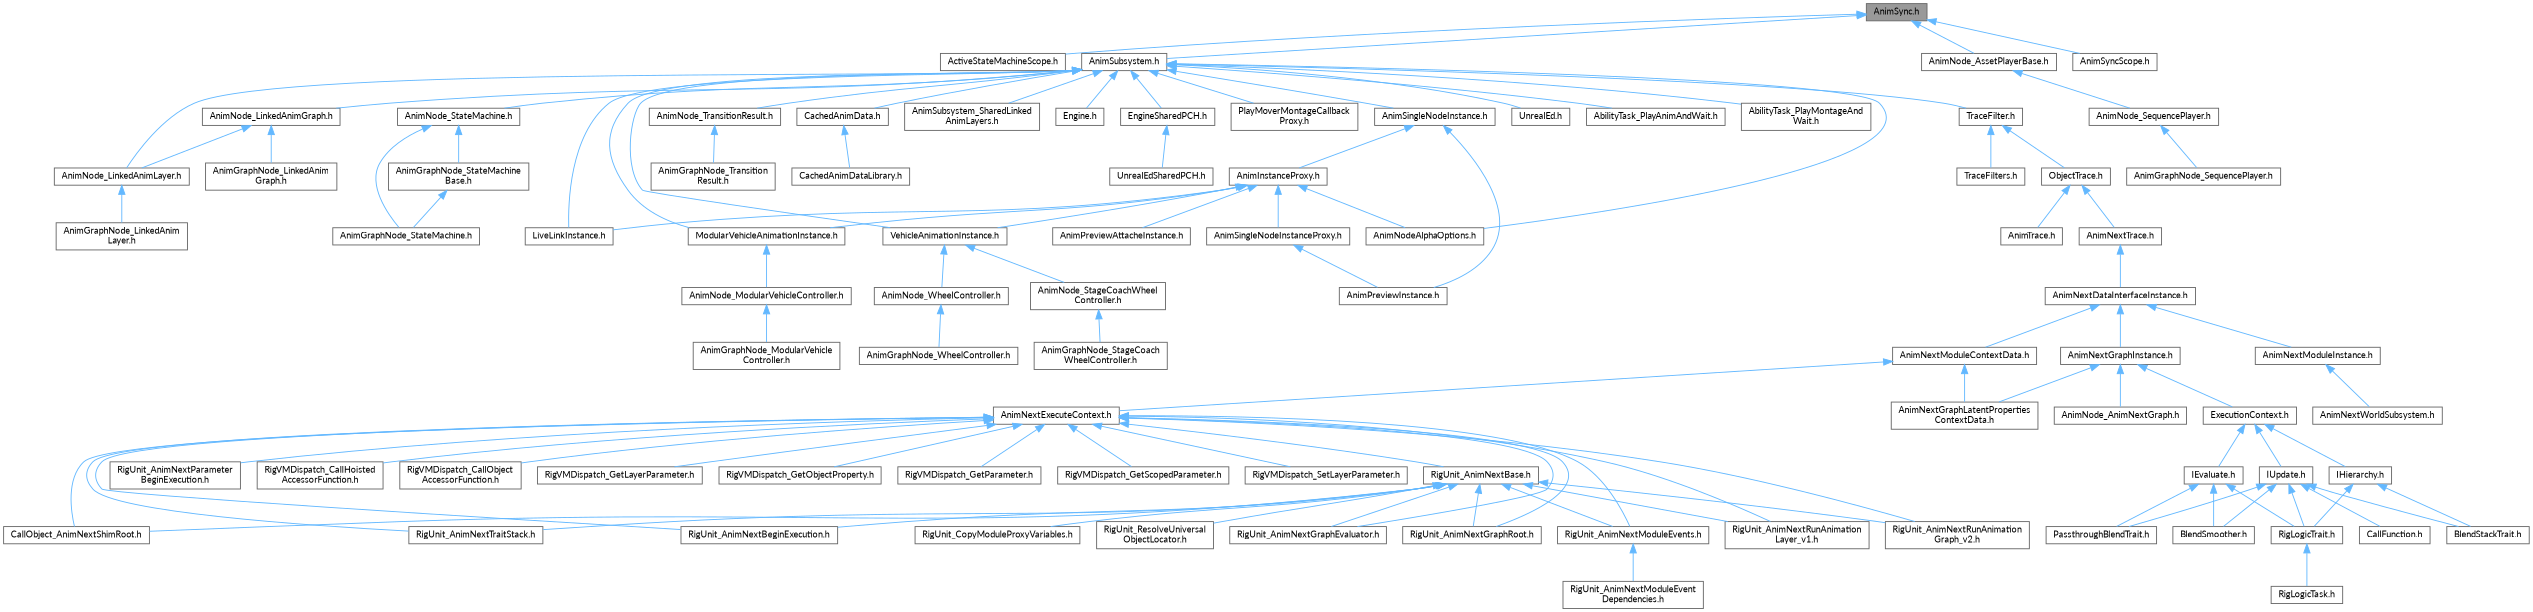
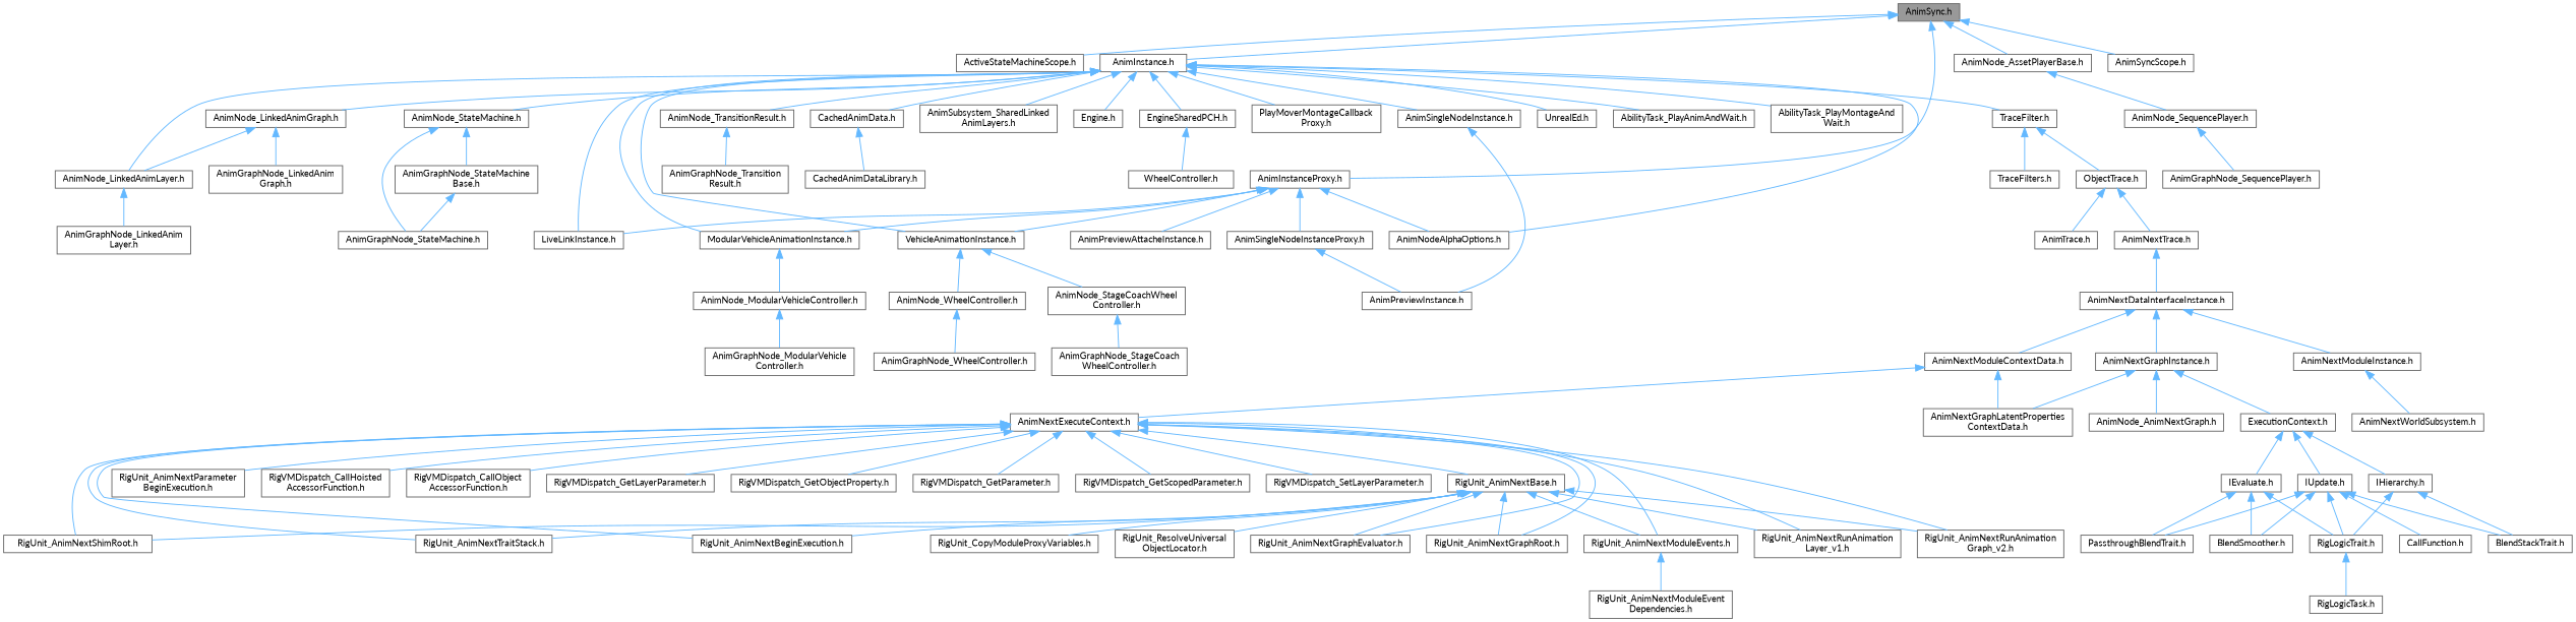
  digraph {
    fontname=Lato
    node [color=grey40 fillcolor=white fontname=Lato fontsize=10 shape=box style=filled]
    edge [color=steelblue1 dir=back fontname=Lato fontsize=10 labelfontname=Helvetica labelfontsize=10 style=solid]
    n1 [color=gray40 fillcolor=grey60 fontcolor=black height=0.2 label="AnimSync.h" width=0.4]
    n2 [height=0.2 label="ActiveStateMachineScope.h" width=0.4]
-   n3 [height=0.2 label="AnimSubsystem.h" width=0.4]
+   n3 [height=0.2 label="AnimInstance.h" width=0.4]
    n4 [height=0.2 label="AnimInstanceProxy.h" width=0.4]
    n5 [height=0.2 label="AnimNode_AssetPlayerBase.h" width=0.4]
    n6 [height=0.2 label="AnimSyncScope.h" width=0.4]
    n7 [height=0.2 label="AbilityTask_PlayAnimAndWait.h" width=0.4]
    n8 [height=0.2 label="AbilityTask_PlayMontageAnd\lWait.h" width=0.4]
    n9 [height=0.2 label="AnimNodeAlphaOptions.h" width=0.4]
    n10 [height=0.2 label="AnimNode_LinkedAnimGraph.h" width=0.4]
    n11 [height=0.2 label="AnimNode_LinkedAnimLayer.h" width=0.4]
    n12 [height=0.2 label="AnimNode_StateMachine.h" width=0.4]
    n13 [height=0.2 label="AnimNode_TransitionResult.h" width=0.4]
    n14 [height=0.2 label="AnimSingleNodeInstance.h" width=0.4]
    n15 [height=0.2 label="AnimSubsystem_SharedLinked\lAnimLayers.h" width=0.4]
    n16 [height=0.2 label="CachedAnimData.h" width=0.4]
    n17 [height=0.2 label="Engine.h" width=0.4]
    n18 [height=0.2 label="EngineSharedPCH.h" width=0.4]
    n19 [height=0.2 label="LiveLinkInstance.h" width=0.4]
    n20 [height=0.2 label="ModularVehicleAnimationInstance.h" width=0.4]
    n21 [height=0.2 label="PlayMoverMontageCallback\lProxy.h" width=0.4]
    n22 [height=0.2 label="TraceFilter.h" width=0.4]
    n23 [height=0.2 label="UnrealEd.h" width=0.4]
    n24 [height=0.2 label="VehicleAnimationInstance.h" width=0.4]
    n25 [height=0.2 label="AnimPreviewAttacheInstance.h" width=0.4]
    n26 [height=0.2 label="AnimSingleNodeInstanceProxy.h" width=0.4]
    n27 [height=0.2 label="AnimNode_SequencePlayer.h" width=0.4]
    n28 [height=0.2 label="AnimGraphNode_LinkedAnim\lGraph.h" width=0.4]
    n29 [height=0.2 label="AnimGraphNode_LinkedAnim\lLayer.h" width=0.4]
    n30 [height=0.2 label="AnimGraphNode_StateMachine.h" width=0.4]
    n31 [height=0.2 label="AnimGraphNode_StateMachine\lBase.h" width=0.4]
    n32 [height=0.2 label="AnimGraphNode_Transition\lResult.h" width=0.4]
    n33 [height=0.2 label="AnimPreviewInstance.h" width=0.4]
    n34 [height=0.2 label="CachedAnimDataLibrary.h" width=0.4]
-   n35 [height=0.2 label="UnrealEdSharedPCH.h" width=0.4]
+   n35 [height=0.2 label="WheelController.h" width=0.4]
    n36 [height=0.2 label="AnimNode_ModularVehicleController.h" width=0.4]
    n37 [height=0.2 label="ObjectTrace.h" width=0.4]
    n38 [height=0.2 label="TraceFilters.h" width=0.4]
    n39 [height=0.2 label="AnimNode_StageCoachWheel\lController.h" width=0.4]
    n40 [height=0.2 label="AnimNode_WheelController.h" width=0.4]
    n41 [height=0.2 label="AnimGraphNode_ModularVehicle\lController.h" width=0.4]
    n42 [height=0.2 label="AnimNextTrace.h" width=0.4]
    n43 [height=0.2 label="AnimTrace.h" width=0.4]
    n44 [height=0.2 label="AnimNextDataInterfaceInstance.h" width=0.4]
    n45 [height=0.2 label="AnimNextGraphInstance.h" width=0.4]
    n46 [height=0.2 label="AnimNextModuleContextData.h" width=0.4]
    n47 [height=0.2 label="AnimNextModuleInstance.h" width=0.4]
    n48 [height=0.2 label="AnimNextGraphLatentProperties\lContextData.h" width=0.4]
    n49 [height=0.2 label="AnimNode_AnimNextGraph.h" width=0.4]
    n50 [height=0.2 label="ExecutionContext.h" width=0.4]
    n51 [height=0.2 label="AnimNextExecuteContext.h" width=0.4]
    n52 [height=0.2 label="AnimNextWorldSubsystem.h" width=0.4]
    n53 [height=0.2 label="IEvaluate.h" width=0.4]
    n54 [height=0.2 label="IHierarchy.h" width=0.4]
    n55 [height=0.2 label="IUpdate.h" width=0.4]
    n56 [height=0.2 label="BlendSmoother.h" width=0.4]
    n57 [height=0.2 label="PassthroughBlendTrait.h" width=0.4]
    n58 [height=0.2 label="RigLogicTrait.h" width=0.4]
    n59 [height=0.2 label="BlendStackTrait.h" width=0.4]
    n60 [height=0.2 label="CallFunction.h" width=0.4]
    n61 [height=0.2 label="RigLogicTask.h" width=0.4]
    n62 [height=0.2 label="RigUnit_AnimNextBase.h" width=0.4]
    n63 [height=0.2 label="RigUnit_AnimNextBeginExecution.h" width=0.4]
    n64 [height=0.2 label="RigUnit_AnimNextGraphEvaluator.h" width=0.4]
    n65 [height=0.2 label="RigUnit_AnimNextGraphRoot.h" width=0.4]
    n66 [height=0.2 label="RigUnit_AnimNextModuleEvents.h" width=0.4]
    n67 [height=0.2 label="RigUnit_AnimNextRunAnimation\lLayer_v1.h" width=0.4]
    n68 [height=0.2 label="RigUnit_AnimNextRunAnimation\lGraph_v2.h" width=0.4]
-   n69 [height=0.2 label="CallObject_AnimNextShimRoot.h" width=0.4]
+   n69 [height=0.2 label="RigUnit_AnimNextShimRoot.h" width=0.4]
    n70 [height=0.2 label="RigUnit_AnimNextTraitStack.h" width=0.4]
    n71 [height=0.2 label="RigUnit_AnimNextParameter\lBeginExecution.h" width=0.4]
    n72 [height=0.2 label="RigVMDispatch_CallHoisted\lAccessorFunction.h" width=0.4]
    n73 [height=0.2 label="RigVMDispatch_CallObject\lAccessorFunction.h" width=0.4]
    n74 [height=0.2 label="RigVMDispatch_GetLayerParameter.h" width=0.4]
    n75 [height=0.2 label="RigVMDispatch_GetObjectProperty.h" width=0.4]
    n76 [height=0.2 label="RigVMDispatch_GetParameter.h" width=0.4]
    n77 [height=0.2 label="RigVMDispatch_GetScopedParameter.h" width=0.4]
    n78 [height=0.2 label="RigVMDispatch_SetLayerParameter.h" width=0.4]
    n79 [height=0.2 label="RigUnit_CopyModuleProxyVariables.h" width=0.4]
    n80 [height=0.2 label="RigUnit_ResolveUniversal\lObjectLocator.h" width=0.4]
    n81 [height=0.2 label="RigUnit_AnimNextModuleEvent\lDependencies.h" width=0.4]
    n82 [height=0.2 label="AnimGraphNode_StageCoach\lWheelController.h" width=0.4]
    n83 [height=0.2 label="AnimGraphNode_WheelController.h" width=0.4]
    n84 [height=0.2 label="AnimGraphNode_SequencePlayer.h" width=0.4]
    n1 -> n2
    n1 -> n3
-   n14 -> n4
+   n1 -> n4
    n1 -> n5
    n1 -> n6
    n3 -> n7
    n3 -> n8
    n3 -> n9
    n3 -> n10
    n3 -> n11
    n3 -> n12
    n3 -> n13
    n3 -> n14
    n3 -> n15
    n3 -> n16
    n3 -> n17
    n3 -> n18
    n3 -> n19
    n3 -> n20
    n3 -> n21
    n3 -> n22
    n3 -> n23
    n3 -> n24
    n4 -> n9
    n4 -> n19
    n4 -> n20
    n4 -> n24
    n4 -> n25
    n4 -> n26
    n5 -> n27
    n10 -> n11
    n10 -> n28
    n11 -> n29
    n12 -> n30
    n12 -> n31
    n13 -> n32
    n14 -> n33
    n16 -> n34
    n18 -> n35
    n20 -> n36
    n22 -> n37
    n22 -> n38
    n24 -> n39
    n24 -> n40
    n26 -> n33
    n27 -> n84
    n31 -> n30
    n36 -> n41
    n37 -> n42
    n37 -> n43
    n39 -> n82
    n40 -> n83
    n42 -> n44
    n44 -> n45
    n44 -> n46
    n44 -> n47
    n45 -> n48
    n45 -> n49
    n45 -> n50
    n46 -> n48
    n46 -> n51
    n47 -> n52
    n50 -> n53
    n50 -> n54
    n50 -> n55
    n51 -> n62
    n51 -> n63
    n51 -> n64
    n51 -> n65
    n51 -> n66
    n51 -> n67
    n51 -> n68
    n51 -> n69
    n51 -> n70
    n51 -> n71
    n51 -> n72
    n51 -> n73
    n51 -> n74
    n51 -> n75
    n51 -> n76
    n51 -> n77
    n51 -> n78
    n53 -> n56
    n53 -> n57
    n53 -> n58
    n54 -> n58
    n54 -> n59
    n55 -> n56
    n55 -> n57
    n55 -> n58
    n55 -> n59
    n55 -> n60
    n58 -> n61
    n62 -> n63
    n62 -> n64
    n62 -> n65
    n62 -> n66
    n62 -> n67
    n62 -> n68
    n62 -> n69
    n62 -> n70
    n62 -> n79
    n62 -> n80
    n66 -> n81
  }
